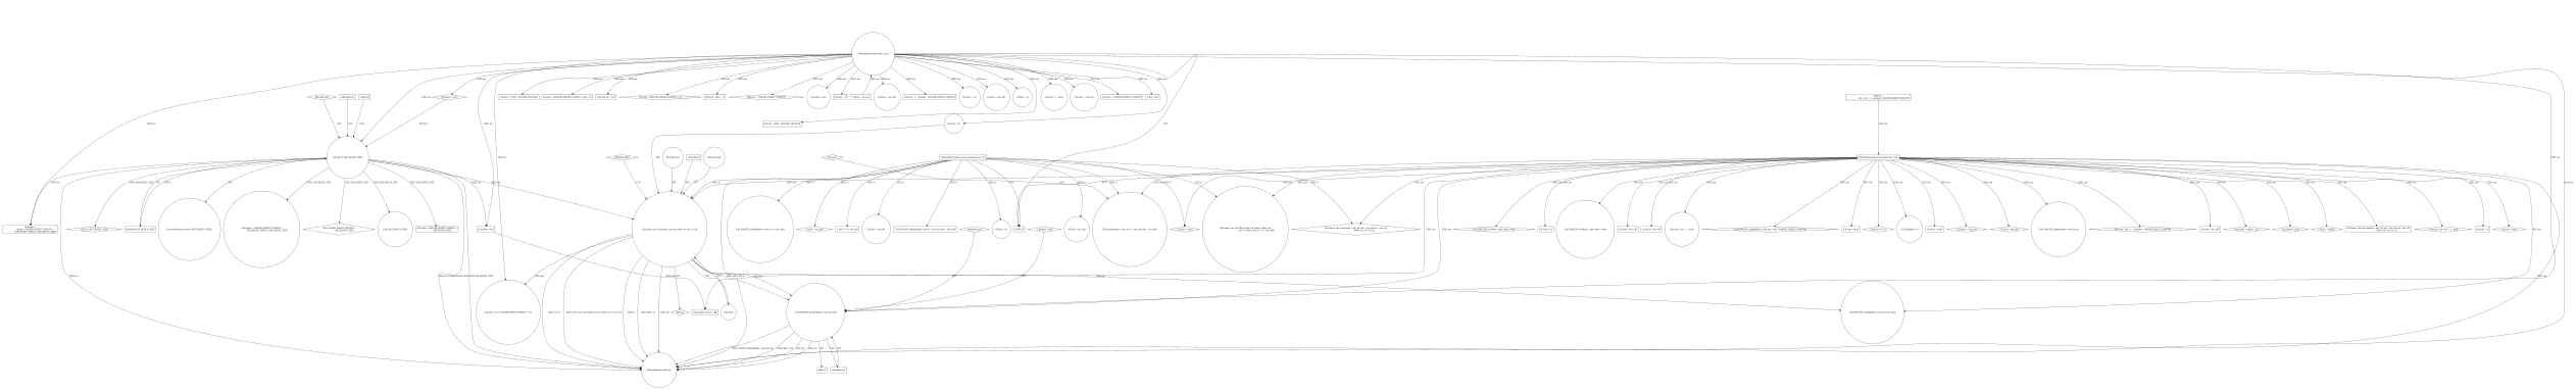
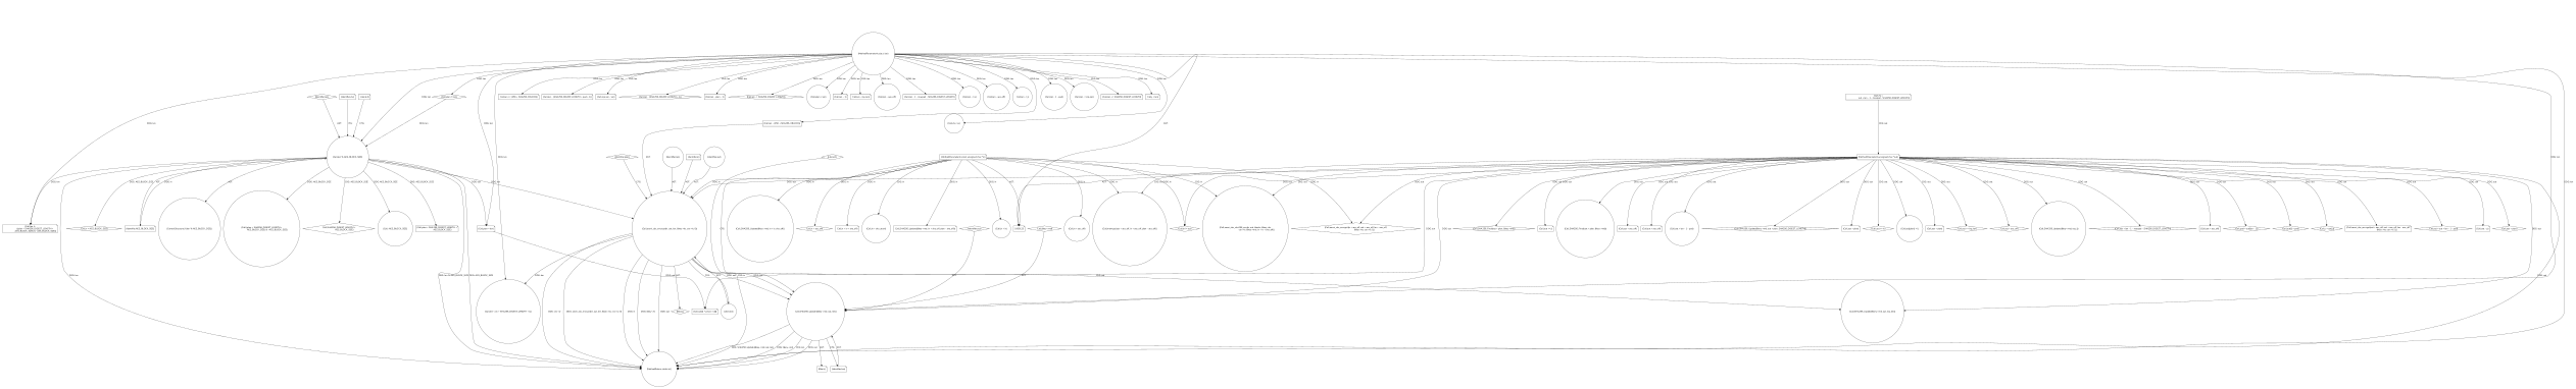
  digraph {
    fontname=Nunito
    node [fontname=Nunito shape=note]
    edge [fontname=Nunito]
    n1 [label="(Call,SHA256_Update(&key->md, out, len))" shape=circle]
    n2 [label="(Block,)"]
    n3 [label="(Identifier,len)"]
    n4 [label="(MethodReturn,static int)" shape=circle]
    n5 [label="(Call,aesni_cbc_encrypt(in, out, len, &key->ks, ctx->iv, 0))" shape=circle]
    n6 [label="(Block,)" shape=diamond]
    n7 [label="(Call,SHA256_Update(&key->md, out, inp_len))" shape=circle]
    n8 [label="(Call,len < (iv + SHA256_DIGEST_LENGTH + 1))" shape=circle]
    n9 [label="(Literal,0)" shape=circle]
    n10 [label="(Call,out[i] ^ pmac->c[i])"]
    n11 [label="(MethodParameterIn,const unsigned char *in)"]
    n12 [label="(Call,in + iv)" shape=circle]
    n13 [label="(Call,in + aes_off)" shape=circle]
    n14 [label="(Call,SHA256_Update(&key->md, in + iv, sha_off))" shape=circle]
    n15 [label="(Call,in + aes_off)" shape=diamond]
    n16 [label="(Call,in != out)" shape=diamond]
    n17 [label="(Call,memcpy(out + aes_off, in + aes_off, plen - aes_off))" shape=circle]
    n18 [label="(Call,in + iv + sha_off)"]
    n19 [label="(Call,aesni_cbc_sha256_enc(in, out, blocks, &key->ks,\n                                       ctx->iv, &key->md, in + iv + sha_off))" shape=circle]
    n20 [label="(Call,aesni_cbc_encrypt(in + aes_off, out + aes_off, len - aes_off,\n                              &key->ks, ctx->iv, 1))" shape=diamond]
-   n21 [label="(Call,in + sha_off)" shape=circle]
+   n21 [label="(Call,in + sha_aesni)" shape=circle]
    n22 [label="(Call,SHA256_Update(&key->md, in + sha_off, plen - sha_off))"]
    1000123
    n24 [label="(MethodParameterIn,unsigned char *out)"]
    n25 [label="(Call,SHA256_Final(out + plen, &key->md))" shape=diamond]
    n26 [label="(Call,out += j)"]
    n27 [label="(Call,SHA256_Final(out + plen, &key->md))" shape=circle]
    n28 [label="(Call,out + aes_off)"]
    n29 [label="(Call,out + aes_off)"]
    n30 [label="(Call,out + len - 1 - pad)" shape=circle]
    n31 [label="(Call,SHA256_Update(&key->md, out + plen, SHA256_DIGEST_LENGTH))" shape=diamond]
    n32 [label="(Call,out + plen)"]
    n33 [label="(Call,out += iv)" shape=diamond]
    n34 [label="(Call,out[plen] = l)" shape=circle]
    n35 [label="(Call,out + plen)"]
    n36 [label="(Call,out += inp_len)" shape=diamond]
    n37 [label="(Call,out + aes_off)" shape=diamond]
    n38 [label="(Call,SHA256_Update(&key->md, out, j))" shape=circle]
    n39 [label="(Call,out + len - 1 - maxpad - SHA256_DIGEST_LENGTH)" shape=diamond]
    n40 [label="(Call,out + aes_off)"]
    n41 [label="(Call,pad = out[len - 1])" shape=diamond]
    n42 [label="(Call,out[i] ^ pad)" shape=diamond]
    n43 [label="(Call,c = out[j])" shape=diamond]
    n44 [label="(Call,aesni_cbc_encrypt(out + aes_off, out + aes_off, len - aes_off,\n                              &key->ks, ctx->iv, 1))"]
    n45 [label="(Call,out = out + len - 1 - pad)" shape=diamond]
    n46 [label="(Call,out - p)"]
    n47 [label="(Call,out + plen)" shape=diamond]
    n48 [label="(Call,*p =\n                    out + len - 1 - maxpad - SHA256_DIGEST_LENGTH)"]
    n49 [label="(Call,len % AES_BLOCK_SIZE)" shape=circle]
    n50 [label="(Call,len !=\n                 ((plen + SHA256_DIGEST_LENGTH +\n                   AES_BLOCK_SIZE) & -AES_BLOCK_SIZE))"]
    n51 [label="(Call,plen = len)"]
    n52 [label="(Call,iv = AES_BLOCK_SIZE)" shape=diamond]
    n53 [label="(Identifier,AES_BLOCK_SIZE)"]
    n54 [label="(ControlStructure,if (len % AES_BLOCK_SIZE))" shape=circle]
    n55 [label="(Call,(plen + SHA256_DIGEST_LENGTH +\n                   AES_BLOCK_SIZE) & -AES_BLOCK_SIZE)" shape=circle]
    n56 [label="(Call,SHA256_DIGEST_LENGTH +\n                   AES_BLOCK_SIZE)" shape=diamond]
    n57 [label="(Call,-AES_BLOCK_SIZE)" shape=circle]
    n58 [label="(Call,plen + SHA256_DIGEST_LENGTH +\n                   AES_BLOCK_SIZE)"]
    n59 [label="(Call,plen != len)" shape=diamond]
    n60 [label="(MethodParameterIn,size_t len)" shape=circle]
    n61 [label="(Call,len >= (256 + SHA256_CBLOCK))"]
    n62 [label="(Call,len - (SHA256_DIGEST_LENGTH + pad + 1))"]
    n63 [label="(Call,inp_len - len)"]
    n64 [label="(Call,len - (SHA256_DIGEST_LENGTH + 1))" shape=diamond]
    n65 [label="(Call,len - plen - 1)"]
    n66 [label="(Call,len -= SHA256_DIGEST_LENGTH)" shape=diamond]
    n67 [label="(Call,plen < len)" shape=circle]
    n68 [label="(Call,len - 1)"]
    n69 [label="(Call,len - inp_len)"]
    n70 [label="(Call,len - aes_off)" shape=circle]
    n71 [label="(Call,len - 1 - maxpad - SHA256_DIGEST_LENGTH)"]
    n72 [label="(Call,len -= iv)" shape=circle]
    n73 [label="(Call,len - aes_off)" shape=circle]
    n74 [label="(Call,len -= j)" shape=circle]
    n75 [label="(Call,len - (256 + SHA256_CBLOCK))"]
    n76 [label="(Call,len - 1 - pad)" shape=circle]
    n77 [label="(Call,len -= inp_len)" shape=circle]
    n78 [label="(Call,len += SHA256_DIGEST_LENGTH)"]
    n79 [label="(Call,j < len)"]
    n80 [label="(Call,ctx->iv)" shape=circle]
    n81 [label="(Identifier,len)" shape=circle]
    n82 [label="(Identifier,in)"]
    n83 [label="(Literal,1)" shape=diamond]
    n84 [label="(Identifier,out)" shape=diamond]
    n85 [label="(Identifier,len)" shape=diamond]
    n86 [label="(Identifier,out)" shape=circle]
    n87 [label="(Call,&key->md)" shape=diamond]
    n88 [label="(Identifier,ctx)"]
    n89 [label="(Literal,0)"]
    n90 [label="(Identifier,plen)" shape=diamond]
    n1 -> n2 [label="AST: "]
    n1 -> n3 [label="CFG: "]
    n1 -> n4 [label="DDG: out"]
    n1 -> n4 [label="DDG: SHA256_Update(&key->md, out, len)"]
    n1 -> n4 [label="DDG: &key->md"]
    n1 -> n4 [label="DDG: len"]
    n3 -> n1 [label="AST: "]
    n5 -> n1 [label="DDG: out"]
    n5 -> n1 [label="DDG: len"]
    n5 -> n4 [label="DDG: ctx->iv"]
    n5 -> n4 [label="DDG: aesni_cbc_encrypt(in, out, len, &key->ks, ctx->iv, 0)"]
    n5 -> n4 [label="DDG: in"]
    n5 -> n4 [label="DDG: &key->ks"]
    n5 -> n4 [label="DDG: out"]
    n5 -> n6 [label="AST: "]
    n5 -> n7 [label="DDG: out"]
    n5 -> n8 [label="DDG: len"]
    n5 -> n9 [label="CFG: "]
    n9 -> n5 [label="AST: "]
    n11 -> n4 [label="DDG: in"]
    n11 -> n5 [label="DDG: in"]
    n11 -> n12 [label="DDG: in"]
    n11 -> n13 [label="DDG: in"]
    n11 -> n14 [label="DDG: in"]
    n11 -> n15 [label="DDG: in"]
    n11 -> n16 [label="DDG: in"]
    n11 -> n17 [label="DDG: in"]
    n11 -> n18 [label="DDG: in"]
    n11 -> n19 [label="DDG: in"]
    n11 -> n20 [label="DDG: in"]
    n11 -> n21 [label="DDG: in"]
    n11 -> n22 [label="DDG: in"]
    n11 -> 1000123 [label="AST: "]
    n24 -> n1 [label="DDG: out"]
    n24 -> n4 [label="DDG: out"]
    n24 -> n5 [label="DDG: out"]
    n24 -> n7 [label="DDG: out"]
    n24 -> n10 [label="DDG: out"]
    n24 -> n16 [label="DDG: out"]
    n24 -> n17 [label="DDG: out"]
    n24 -> n19 [label="DDG: out"]
    n24 -> n20 [label="DDG: out"]
    n24 -> 1000123 [label="AST: "]
    n24 -> n25 [label="DDG: out"]
    n24 -> n26 [label="DDG: out"]
    n24 -> n27 [label="DDG: out"]
    n24 -> n28 [label="DDG: out"]
    n24 -> n29 [label="DDG: out"]
    n24 -> n30 [label="DDG: out"]
    n24 -> n31 [label="DDG: out"]
    n24 -> n32 [label="DDG: out"]
    n24 -> n33 [label="DDG: out"]
    n24 -> n34 [label="DDG: out"]
    n24 -> n35 [label="DDG: out"]
    n24 -> n36 [label="DDG: out"]
    n24 -> n37 [label="DDG: out"]
    n24 -> n38 [label="DDG: out"]
    n24 -> n39 [label="DDG: out"]
    n24 -> n40 [label="DDG: out"]
    n24 -> n41 [label="DDG: out"]
    n24 -> n42 [label="DDG: out"]
    n24 -> n43 [label="DDG: out"]
    n24 -> n44 [label="DDG: out"]
    n24 -> n45 [label="DDG: out"]
    n24 -> n46 [label="DDG: out"]
    n24 -> n47 [label="DDG: out"]
    n48 -> n24 [label="DDG: out"]
    n49 -> n4 [label="DDG: len % AES_BLOCK_SIZE"]
    n49 -> n4 [label="DDG: AES_BLOCK_SIZE"]
    n49 -> n4 [label="DDG: len"]
    n49 -> n5 [label="DDG: len"]
    n49 -> n50 [label="DDG: len"]
    n49 -> n51 [label="DDG: out"]
    n49 -> n52 [label="DDG: AES_BLOCK_SIZE"]
    n49 -> n53 [label="DDG: in"]
    n49 -> n54 [label="AST: "]
    n49 -> n55 [label="DDG: AES_BLOCK_SIZE"]
    n49 -> n56 [label="DDG: AES_BLOCK_SIZE"]
    n49 -> n57 [label="DDG: AES_BLOCK_SIZE"]
    n49 -> n58 [label="DDG: AES_BLOCK_SIZE"]
    n51 -> n10 [label="DDG: out"]
    n53 -> n49 [label="AST: "]
    n59 -> n49 [label="DDG: len"]
    n60 -> n1 [label="DDG: len"]
    n60 -> n4 [label="DDG: len"]
    n60 -> n8 [label="DDG: len"]
    n60 -> 1000123 [label="AST: "]
    n60 -> n49 [label="DDG: len"]
    n60 -> n50 [label="DDG: len"]
    n60 -> n51 [label="DDG: len"]
    n60 -> n59 [label="DDG: len"]
    n60 -> n61 [label="DDG: len"]
    n60 -> n62 [label="DDG: len"]
    n60 -> n63 [label="DDG: len"]
    n60 -> n64 [label="DDG: len"]
    n60 -> n65 [label="DDG: len"]
    n60 -> n66 [label="DDG: len"]
    n60 -> n67 [label="DDG: len"]
    n60 -> n68 [label="DDG: len"]
-   n69 -> n60 [label="DDG: len"]
+   n60 -> n69 [label="DDG: len"]
    n60 -> n70 [label="DDG: len"]
    n60 -> n71 [label="DDG: len"]
    n60 -> n72 [label="DDG: len"]
    n60 -> n73 [label="DDG: len"]
    n60 -> n74 [label="DDG: len"]
    n60 -> n75 [label="DDG: len"]
    n60 -> n76 [label="DDG: len"]
    n60 -> n77 [label="DDG: len"]
    n60 -> n78 [label="DDG: len"]
    n60 -> n79 [label="DDG: len"]
    n60 -> n80 [label="DDG: len"]
-   n80 -> n5 [label="AST: "]
+   n75 -> n5 [label="AST: "]
    n81 -> n5 [label="AST: "]
    n82 -> n5 [label="AST: "]
-   n83 -> n17 [label="CFG: "]
+   n83 -> n1 [label="CFG: "]
    n84 -> n1 [label="AST: "]
    n85 -> n49 [label="AST: "]
    n86 -> n5 [label="AST: "]
    n87 -> n1 [label="AST: "]
    n88 -> n49 [label="CFG: "]
    n89 -> n49 [label="CFG: "]
    n90 -> n5 [label="CFG: "]
  }
